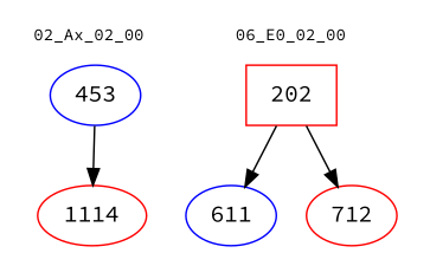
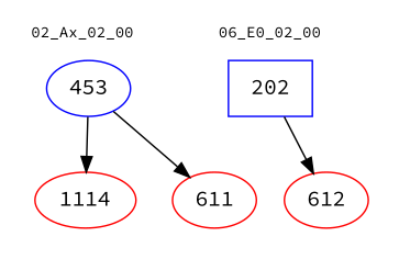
  digraph {
    fontname="Source Code Pro"
    node [color=red fontname="Source Code Pro" shape=ellipse]
    edge [color=black fontname="Source Code Pro"]
    n1 [color=blue label=453]
    n2 [label=1114]
-   n3 [label=202 shape=box]
-   n4 [color=blue label=611]
-   n5 [label=712]
+   n3 [color=blue label=202 shape=box]
+   n4 [label=611]
+   n5 [label=612]
    subgraph cluster_1 {
      color=white
      fontsize=10
      label="02_Ax_02_00"
      n1
      n2
    }
    subgraph cluster_2 {
      color=white
      fontsize=10
      label="06_E0_02_00"
      n3
      n4
      n5
    }
    n1 -> n2
-   n3 -> n4
+   n1 -> n4
    n3 -> n5
  }
